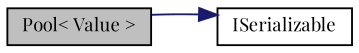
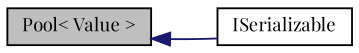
  digraph {
    rankdir=LR
    fontname="Playfair Display"
    node [color=black fontname="Playfair Display" fontsize=10 shape=record style=filled]
    n1 [fillcolor=grey75 fontcolor=black height=0.2 label="Pool\< Value \>" width=0.4]
    n2 [fillcolor=white height=0.2 label=ISerializable width=0.4]
-   n2 -> n1 [color=midnightblue dir=back fontname="Playfair Display" fontsize=10 labelfontname=Helvetica labelfontsize=10 style=solid]
+   n1 -> n2 [color=midnightblue dir=back fontname="Playfair Display" fontsize=10 labelfontname=Helvetica labelfontsize=10 style=solid]
  }
